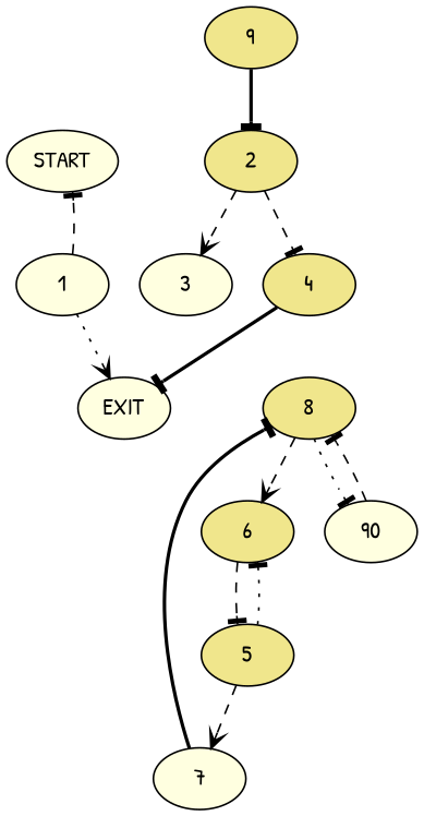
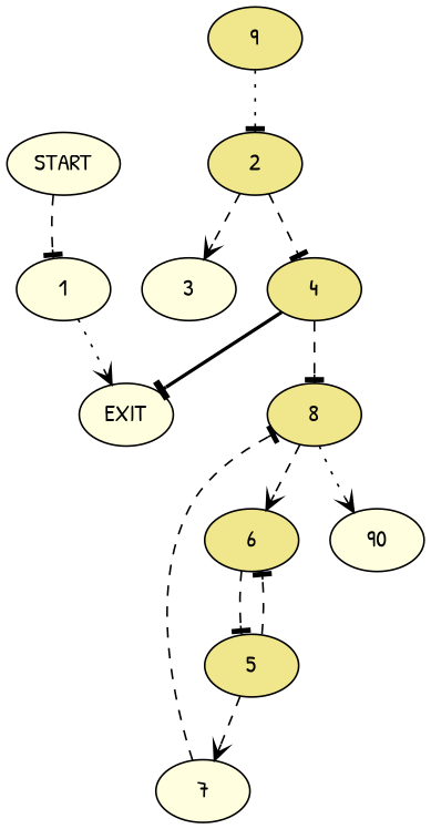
  digraph {
    fontname="Patrick Hand"
    node [fillcolor=lightyellow fontname="Patrick Hand" style=filled]
    edge [arrowhead=tee fontname="Patrick Hand" style=dashed]
    n1 [label=START]
    1
    n3 [label=EXIT]
    2 [fillcolor=khaki]
    3
    4 [fillcolor=khaki]
    5 [fillcolor=khaki]
    6 [fillcolor=khaki]
    7
    8 [fillcolor=khaki]
    n11 [label=90]
    9 [fillcolor=khaki]
-   1 -> n1
+   n1 -> 1
    1 -> n3 [arrowhead=vee style=dotted]
    2 -> 3 [arrowhead=vee]
    2 -> 4
    4 -> n3 [style=bold]
-   5 -> 6 [style=dotted]
+   5 -> 6
    5 -> 7 [arrowhead=vee]
    6 -> 5
-   7 -> 8 [style=bold]
+   7 -> 8
    8 -> 6 [arrowhead=vee]
-   8 -> n11 [style=dotted]
-   n11 -> 8
-   9 -> 2 [style=bold]
+   8 -> n11 [arrowhead=vee style=dotted]
+   4 -> 8
+   9 -> 2 [style=dotted]
  }
